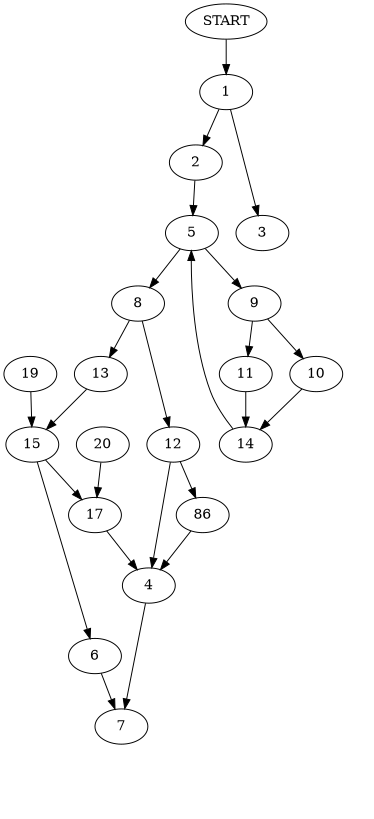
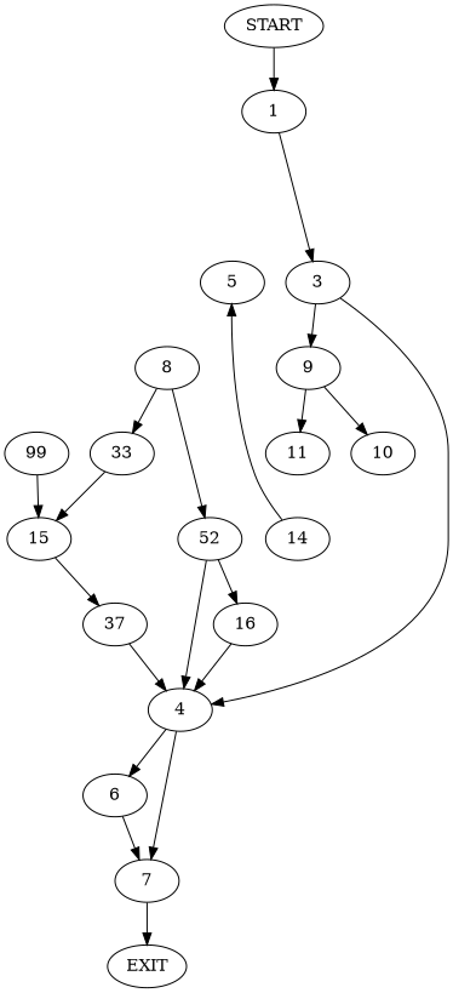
  digraph {
    n1 [label=START]
    1
-   2
    3
+   n5 [label=EXIT]
    5
    4
    8
    9
    6
    7
-   12
-   13
+   12 [label=52]
+   13 [label=33]
    10
    11
-   16 [label=86]
+   16
    15
    14
-   17
-   19
-   20
+   17 [label=37]
+   19 [label=99]
    n1 -> 1
-   1 -> 2
    1 -> 3
-   2 -> 5
-   5 -> 8
-   5 -> 9
-   15 -> 6
+   3 -> 4
+   3 -> 9
+   4 -> 6
    4 -> 7
    8 -> 12
    8 -> 13
    9 -> 10
    9 -> 11
    6 -> 7
+   7 -> n5
    12 -> 4
    12 -> 16
    13 -> 15
-   10 -> 14
-   11 -> 14
    16 -> 4
    15 -> 17
    14 -> 5
    17 -> 4
    19 -> 15
-   20 -> 17
  }
